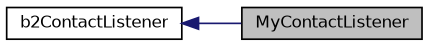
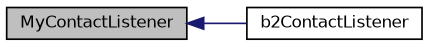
  digraph {
    rankdir=LR
    node [color=black fontname=Helvetica fontsize=10 shape=record style=filled]
    n1 [fillcolor=grey75 fontcolor=black height=0.2 label=MyContactListener width=0.4]
    n2 [fillcolor=white height=0.2 label=b2ContactListener width=0.4]
-   n2 -> n1 [color=midnightblue dir=back fontname=Helvetica fontsize=10 labelfontname=Helvetica labelfontsize=10 style=solid]
+   n1 -> n2 [color=midnightblue dir=back fontname=Helvetica fontsize=10 labelfontname=Helvetica labelfontsize=10 style=solid]
  }
